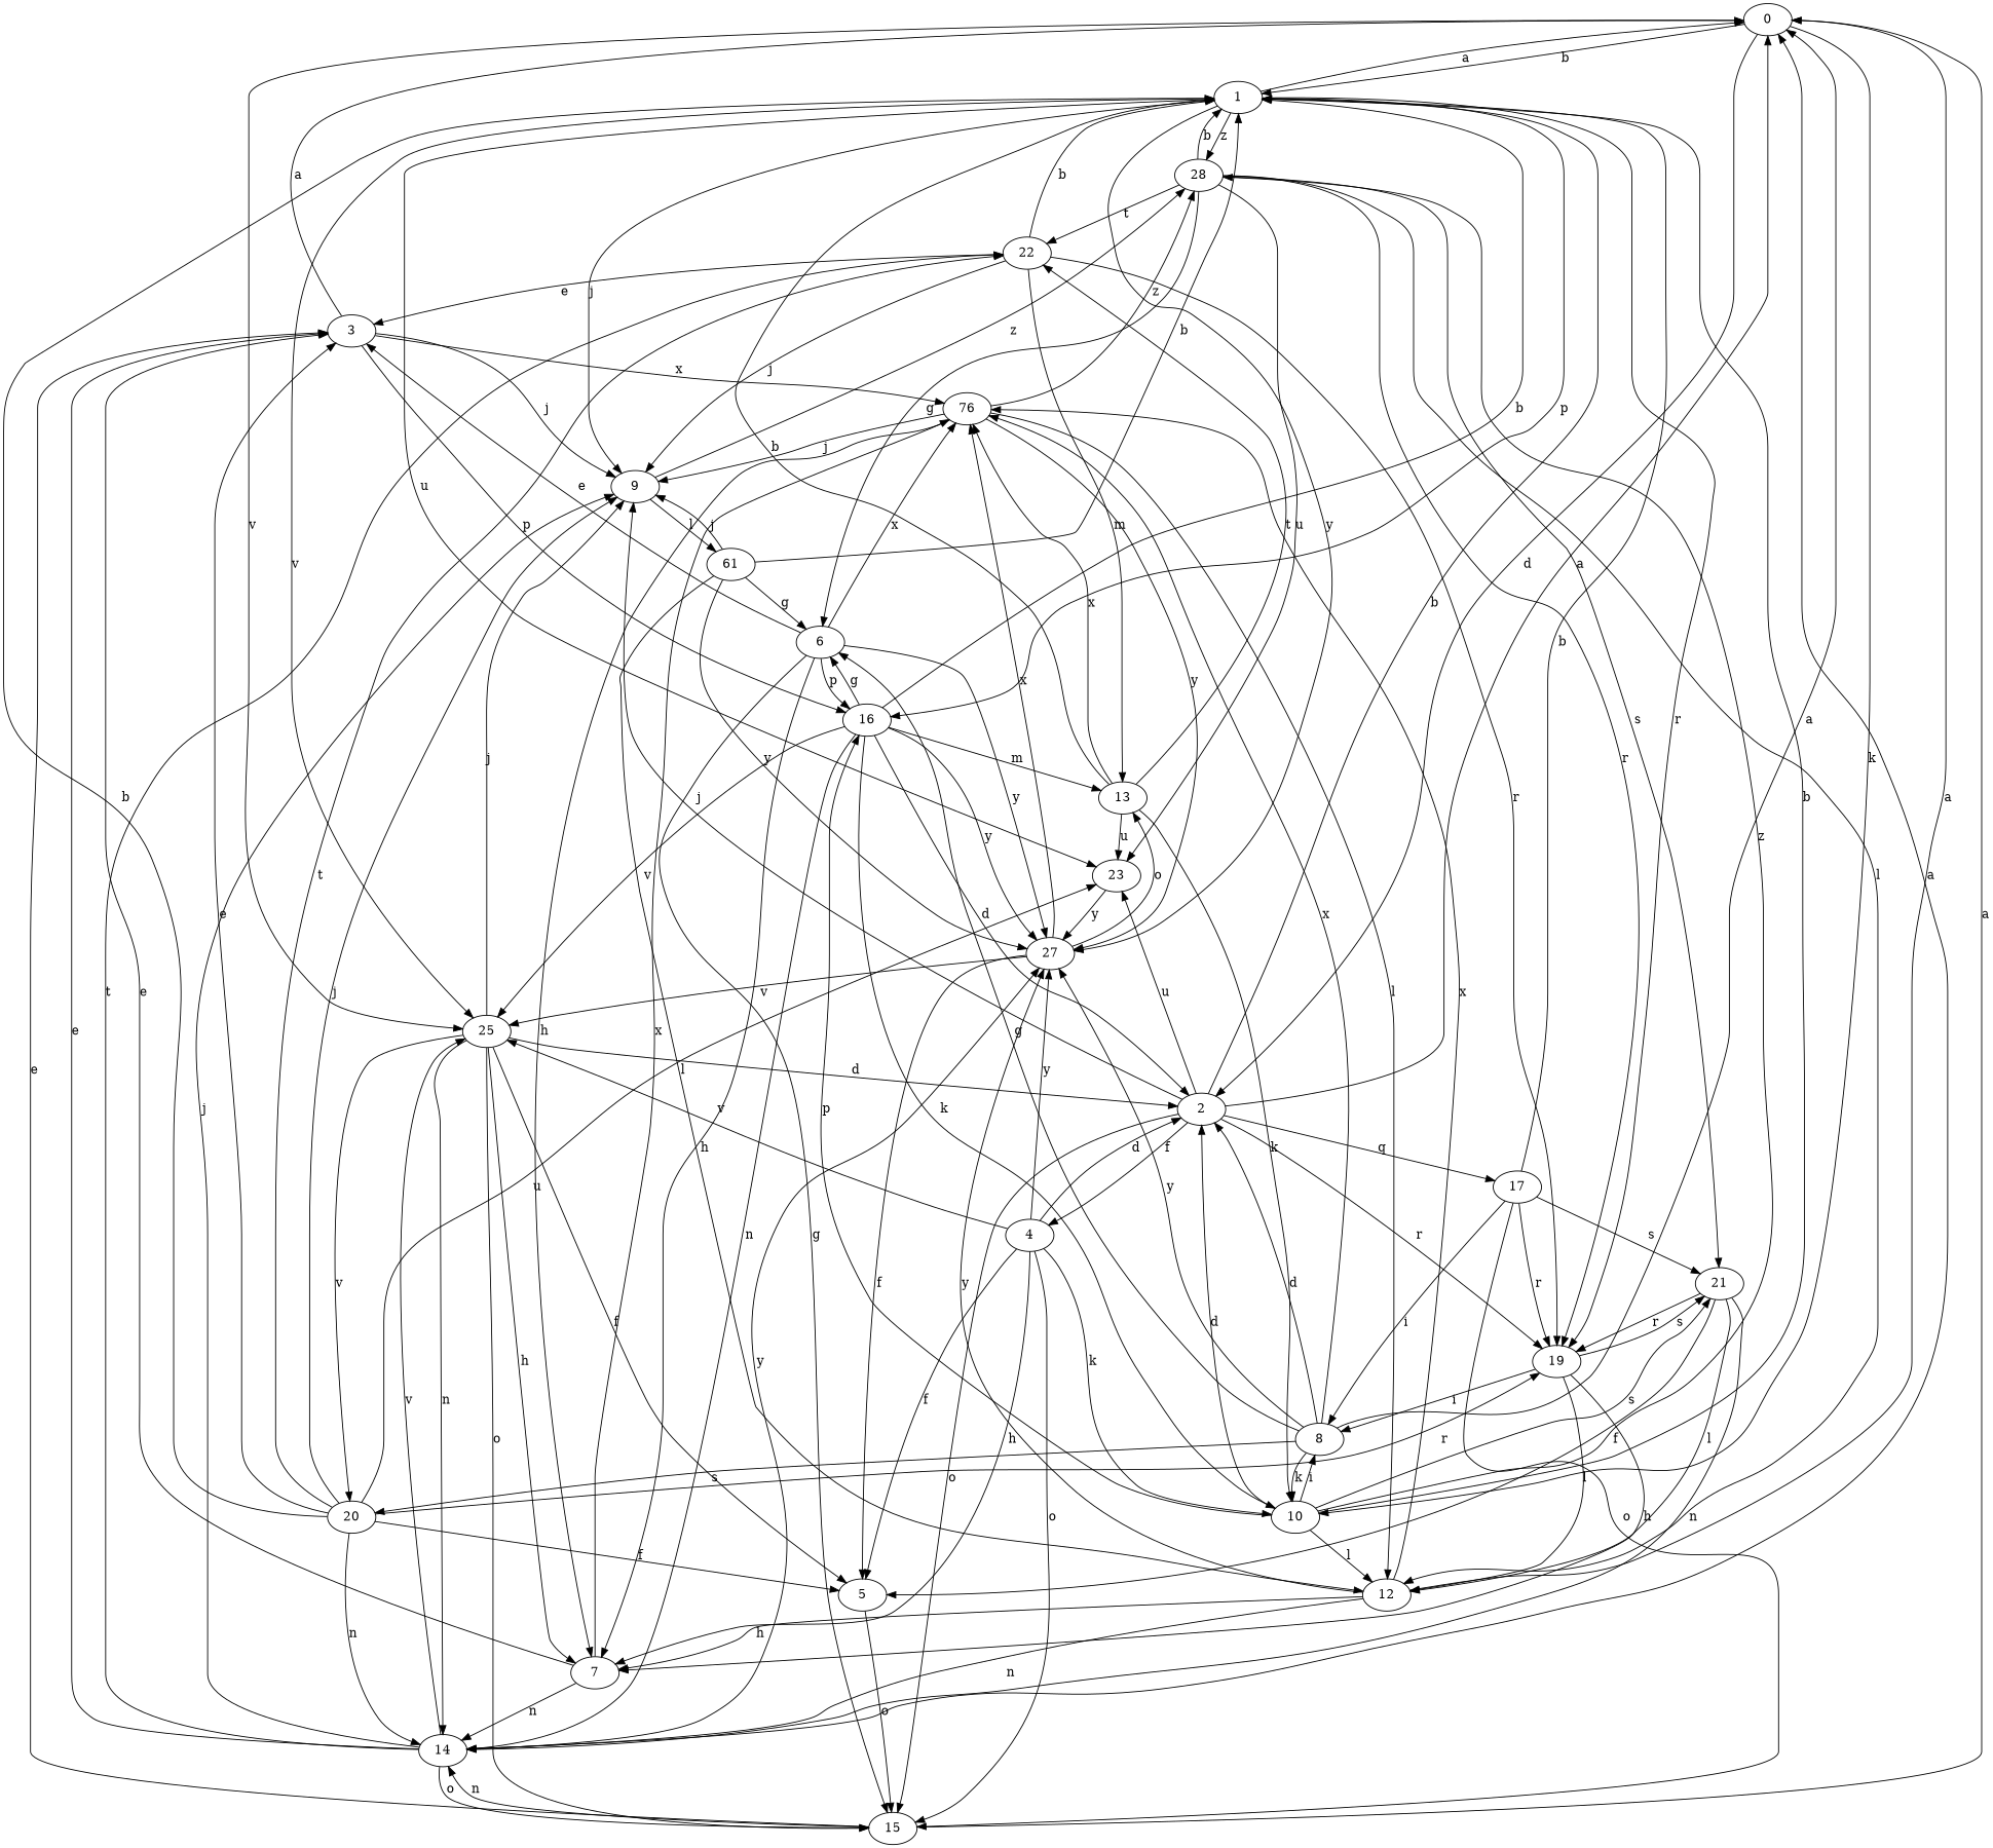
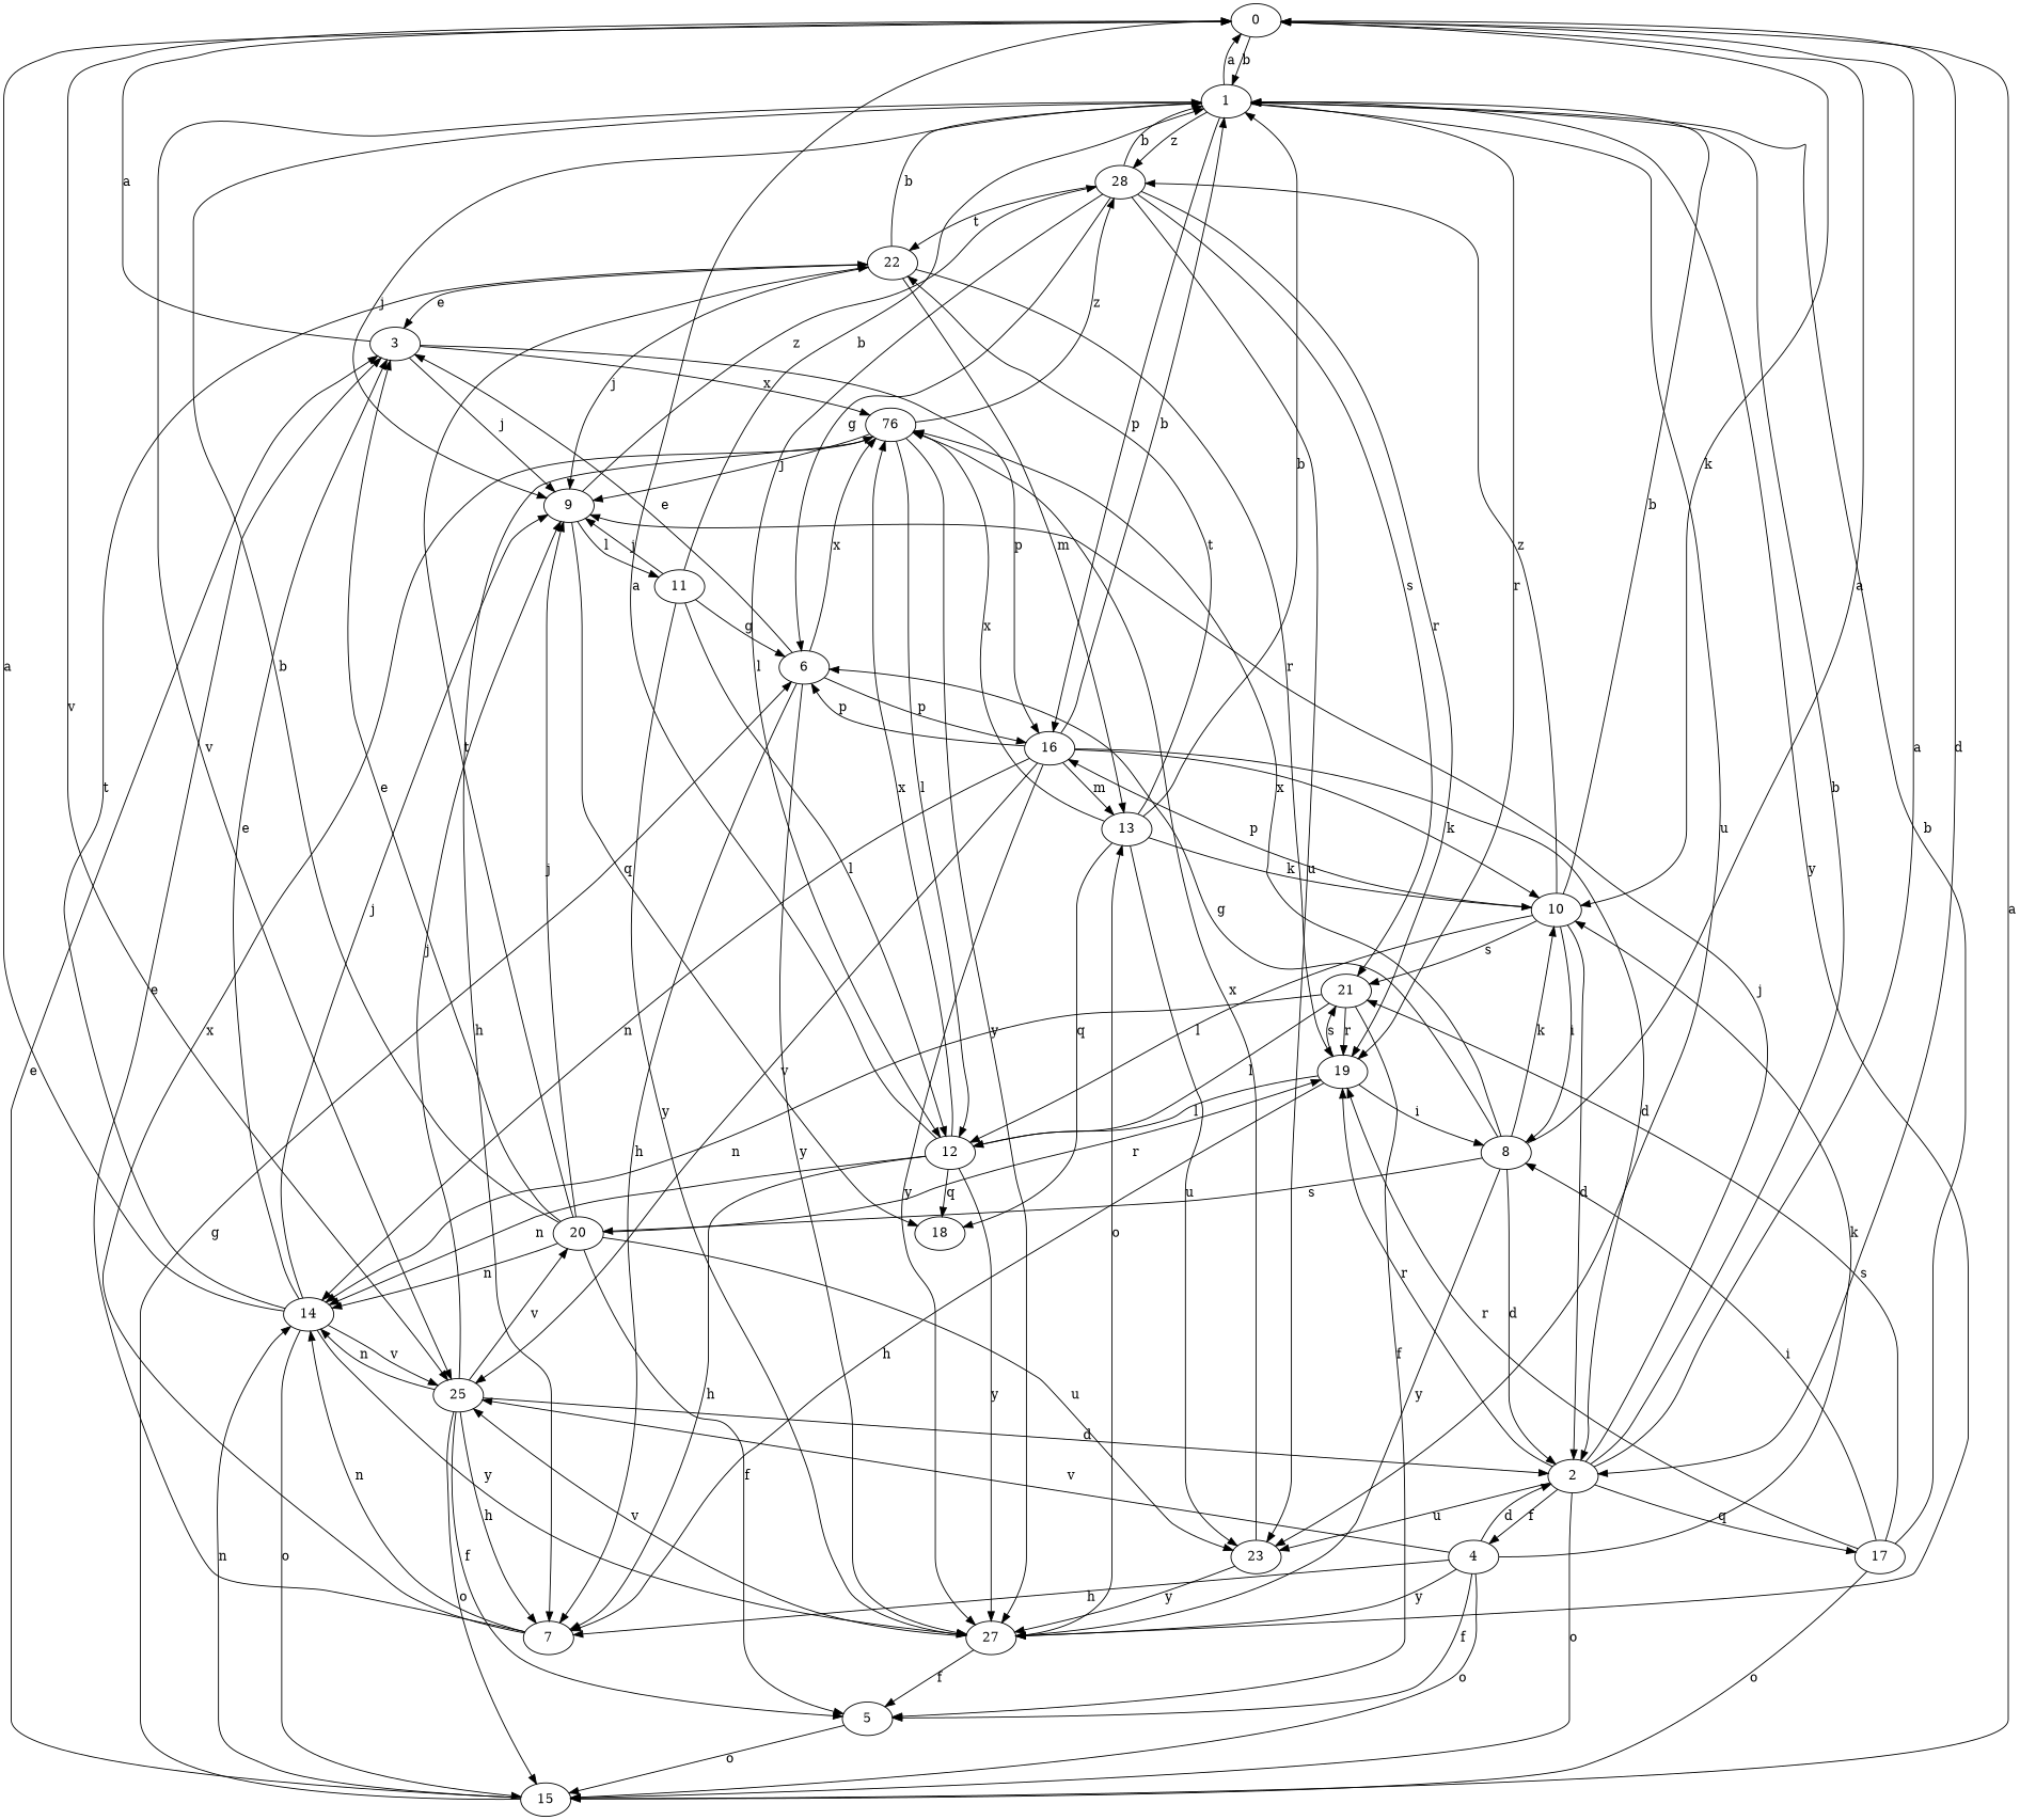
  strict digraph {
    0
    1
    2
    10
    25
    9
    16
    19
    23
    27
    28
    4
    15
    17
    8
    12
    21
    5
    7
    14
    20
-   11 [label=61]
+   11
+   18
    6
    13
    n26 [label=76]
    22
    3
    0 -> 1 [label=b]
    0 -> 2 [label=d]
    0 -> 10 [label=k]
    0 -> 25 [label=v]
    1 -> 0 [label=a]
    1 -> 25 [label=v]
    1 -> 9 [label=j]
    1 -> 16 [label=p]
    1 -> 19 [label=r]
    1 -> 23 [label=u]
    1 -> 27 [label=y]
    1 -> 28 [label=z]
    2 -> 0 [label=a]
    2 -> 1 [label=b]
    2 -> 9 [label=j]
    2 -> 19 [label=r]
    2 -> 23 [label=u]
    2 -> 4 [label=f]
    2 -> 15 [label=o]
    2 -> 17 [label=q]
    10 -> 1 [label=b]
    10 -> 2 [label=d]
    10 -> 16 [label=p]
    10 -> 28 [label=z]
    10 -> 8 [label=i]
    10 -> 12 [label=l]
    10 -> 21 [label=s]
    25 -> 2 [label=d]
    25 -> 9 [label=j]
    25 -> 15 [label=o]
    25 -> 5 [label=f]
    25 -> 7 [label=h]
    25 -> 14 [label=n]
    25 -> 20 [label=v]
    9 -> 28 [label=z]
    9 -> 11 [label=l]
+   9 -> 18 [label=q]
    16 -> 1 [label=b]
    16 -> 2 [label=d]
    16 -> 10 [label=k]
    16 -> 25 [label=v]
    16 -> 27 [label=y]
    16 -> 14 [label=n]
-   16 -> 6 [label=g]
+   16 -> 6 [label=p]
    16 -> 13 [label=m]
    19 -> 8 [label=i]
    19 -> 12 [label=l]
    19 -> 21 [label=s]
    19 -> 7 [label=h]
    23 -> 27 [label=y]
    27 -> 25 [label=v]
    27 -> 5 [label=f]
    27 -> 13 [label=o]
-   27 -> n26 [label=x]
+   23 -> n26 [label=x]
    28 -> 1 [label=b]
    28 -> 19 [label=r]
    28 -> 23 [label=u]
    28 -> 12 [label=l]
    28 -> 21 [label=s]
    28 -> 6 [label=g]
    28 -> 22 [label=t]
    4 -> 2 [label=d]
    4 -> 10 [label=k]
    4 -> 25 [label=v]
    4 -> 27 [label=y]
    4 -> 15 [label=o]
    4 -> 5 [label=f]
    4 -> 7 [label=h]
    15 -> 0 [label=a]
    15 -> 14 [label=n]
-   6 -> 15 [label=g]
+   15 -> 6 [label=g]
    15 -> 3 [label=e]
    17 -> 1 [label=b]
    17 -> 19 [label=r]
    17 -> 15 [label=o]
    17 -> 8 [label=i]
    17 -> 21 [label=s]
    8 -> 0 [label=a]
    8 -> 2 [label=d]
    8 -> 10 [label=k]
    8 -> 27 [label=y]
    8 -> 20 [label=s]
    8 -> 6 [label=g]
    8 -> n26 [label=x]
    12 -> 0 [label=a]
    12 -> 27 [label=y]
    12 -> 7 [label=h]
    12 -> 14 [label=n]
+   12 -> 18 [label=q]
    12 -> n26 [label=x]
    21 -> 19 [label=r]
    21 -> 12 [label=l]
    21 -> 5 [label=f]
    21 -> 14 [label=n]
    5 -> 15 [label=o]
    7 -> 14 [label=n]
    7 -> n26 [label=x]
    7 -> 3 [label=e]
    14 -> 0 [label=a]
    14 -> 25 [label=v]
    14 -> 9 [label=j]
    14 -> 27 [label=y]
    14 -> 15 [label=o]
    14 -> 22 [label=t]
    14 -> 3 [label=e]
    20 -> 1 [label=b]
    20 -> 9 [label=j]
    20 -> 19 [label=r]
    20 -> 23 [label=u]
    20 -> 5 [label=f]
    20 -> 14 [label=n]
    20 -> 22 [label=t]
    20 -> 3 [label=e]
    11 -> 1 [label=b]
    11 -> 9 [label=j]
    11 -> 27 [label=y]
    11 -> 12 [label=l]
    11 -> 6 [label=g]
    6 -> 16 [label=p]
    6 -> 27 [label=y]
    6 -> 7 [label=h]
    6 -> n26 [label=x]
    6 -> 3 [label=e]
    13 -> 1 [label=b]
    13 -> 10 [label=k]
    13 -> 23 [label=u]
+   13 -> 18 [label=q]
    13 -> n26 [label=x]
    13 -> 22 [label=t]
    n26 -> 9 [label=j]
    n26 -> 27 [label=y]
    n26 -> 28 [label=z]
    n26 -> 12 [label=l]
    n26 -> 7 [label=h]
    22 -> 1 [label=b]
    22 -> 9 [label=j]
    22 -> 19 [label=r]
    22 -> 13 [label=m]
    22 -> 3 [label=e]
    3 -> 0 [label=a]
    3 -> 9 [label=j]
    3 -> 16 [label=p]
    3 -> n26 [label=x]
  }
